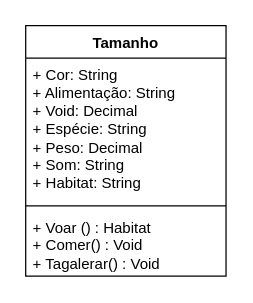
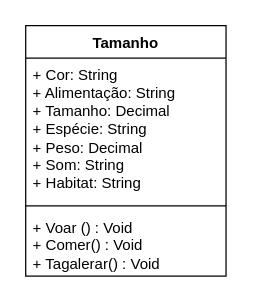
  <mxCell id="0" />
  <mxCell id="1" parent="0" />
  <mxCell id="2" value="Tamanho" style="swimlane;fontStyle=1;align=center;verticalAlign=top;childLayout=stackLayout;horizontal=1;startSize=26;horizontalStack=0;resizeParent=1;resizeParentMax=0;resizeLast=0;collapsible=1;marginBottom=0;whiteSpace=wrap;html=1;" vertex="1" parent="1"><mxGeometry x="20" y="20" width="160" height="200" as="geometry" /></mxCell>
- <mxCell id="3" value="+ Cor: String&lt;br&gt;+ Alimentação: String&lt;br&gt;+ Void: Decimal&lt;br&gt;+ Espécie: String&lt;br&gt;+ Peso: Decimal&lt;br&gt;+ Som: String&lt;br&gt;+ Habitat: String" style="text;strokeColor=none;fillColor=none;align=left;verticalAlign=top;spacingLeft=4;spacingRight=4;overflow=hidden;rotatable=0;points=[[0,0.5],[1,0.5]];portConstraint=eastwest;whiteSpace=wrap;html=1;" vertex="1" parent="2"><mxGeometry y="26" width="160" height="114" as="geometry" /></mxCell>
+ <mxCell id="3" value="+ Cor: String&lt;br&gt;+ Alimentação: String&lt;br&gt;+ Tamanho: Decimal&lt;br&gt;+ Espécie: String&lt;br&gt;+ Peso: Decimal&lt;br&gt;+ Som: String&lt;br&gt;+ Habitat: String" style="text;strokeColor=none;fillColor=none;align=left;verticalAlign=top;spacingLeft=4;spacingRight=4;overflow=hidden;rotatable=0;points=[[0,0.5],[1,0.5]];portConstraint=eastwest;whiteSpace=wrap;html=1;" vertex="1" parent="2"><mxGeometry y="26" width="160" height="114" as="geometry" /></mxCell>
  <mxCell id="4" value="" style="line;strokeWidth=1;fillColor=none;align=left;verticalAlign=middle;spacingTop=-1;spacingLeft=3;spacingRight=3;rotatable=0;labelPosition=right;points=[];portConstraint=eastwest;strokeColor=inherit;" vertex="1" parent="2"><mxGeometry y="140" width="160" height="8" as="geometry" /></mxCell>
- <mxCell id="5" value="+ Voar () : Habitat&lt;br&gt;+ Comer() : Void&lt;br&gt;+ Tagalerar() : Void" style="text;strokeColor=none;fillColor=none;align=left;verticalAlign=top;spacingLeft=4;spacingRight=4;overflow=hidden;rotatable=0;points=[[0,0.5],[1,0.5]];portConstraint=eastwest;whiteSpace=wrap;html=1;" vertex="1" parent="2"><mxGeometry y="148" width="160" height="52" as="geometry" /></mxCell>
+ <mxCell id="5" value="+ Voar () : Void&lt;br&gt;+ Comer() : Void&lt;br&gt;+ Tagalerar() : Void" style="text;strokeColor=none;fillColor=none;align=left;verticalAlign=top;spacingLeft=4;spacingRight=4;overflow=hidden;rotatable=0;points=[[0,0.5],[1,0.5]];portConstraint=eastwest;whiteSpace=wrap;html=1;" vertex="1" parent="2"><mxGeometry y="148" width="160" height="52" as="geometry" /></mxCell>
